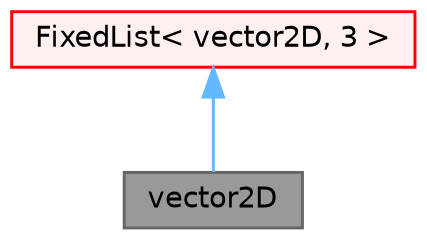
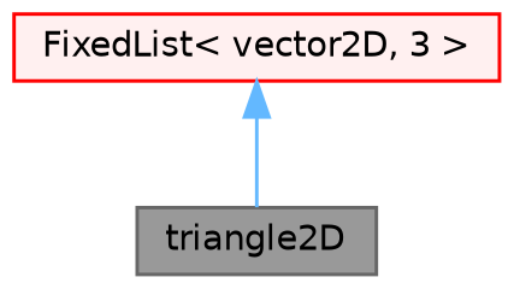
  digraph {
    node [fontname=Helvetica fontsize=10 shape=box style=filled]
-   n1 [color=gray40 fillcolor=grey60 fontcolor=black height=0.2 label=vector2D width=0.4]
+   n1 [color=gray40 fillcolor=grey60 fontcolor=black height=0.2 label=triangle2D width=0.4]
    n2 [color=red fillcolor="#FFF0F0" height=0.2 label="FixedList\< vector2D, 3 \>" width=0.4]
    n2 -> n1 [color=steelblue1 dir=back fontname=Helvetica fontsize=10 labelfontname=Helvetica labelfontsize=10 style=solid]
  }
